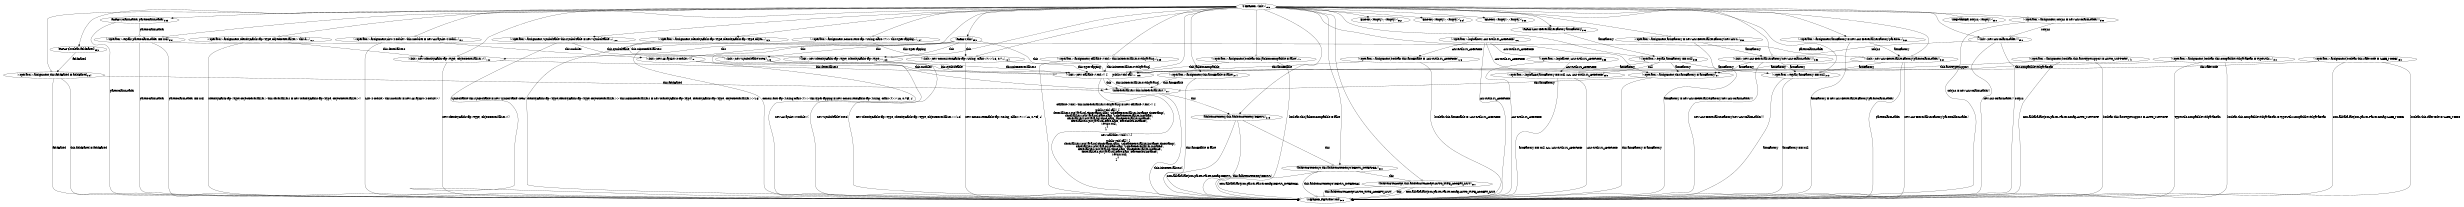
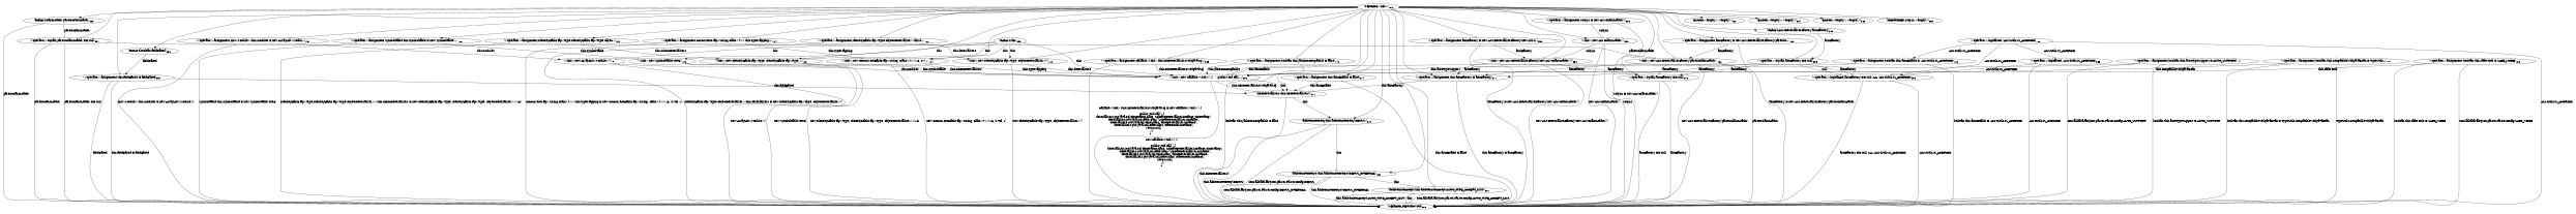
  digraph {
    edge [arrowhead=diamond]
    n1 [label=<(METHOD,&lt;init&gt;)<SUB>153</SUB>>]
    n2 [label=<(PARAM,this)<SUB>353</SUB>>]
    n3 [label=<(PARAM,ASMDeserializerFactory asmFactory)<SUB>353</SUB>>]
    n4 [label=<(PARAM,ClassLoader parentClassLoader)<SUB>353</SUB>>]
    n5 [label=<(PARAM,boolean fieldBased)<SUB>353</SUB>>]
    n6 [label=<(&lt;operator&gt;.assignment,IdentityHashMap&lt;Type,ObjectDeserializer&gt; this.d...)<SUB>122</SUB>>]
    n7 [label=<(&lt;operator&gt;.assignment,IdentityHashMap&lt;Type,IdentityHashMap&lt;Type,Objec...)<SUB>123</SUB>>]
    n8 [label=<(&lt;init&gt;,new IdentityHashMap&lt;Type, IdentityHashMap&lt;Type,...)<SUB>123</SUB>>]
    n9 [label=<(&lt;operator&gt;.assignment,ConcurrentMap&lt;String,Class&lt;?&gt;&gt; this.typeMapping...)<SUB>124</SUB>>]
    n10 [label=<(&lt;init&gt;,new ConcurrentHashMap&lt;String, Class&lt;?&gt;&gt;(16, 0.7...)<SUB>124</SUB>>]
    n11 [label=<(&lt;operator&gt;.assignment,SymbolTable this.symbolTable = new SymbolTable(...)<SUB>128</SUB>>]
    n12 [label=<(&lt;operator&gt;.assignment,boolean this.jacksonCompatible = false)<SUB>148</SUB>>]
    n13 [label=<(&lt;operator&gt;.assignment,List&lt;Module&gt; this.modules = new ArrayList&lt;Modul...)<SUB>151</SUB>>]
    n14 [label=<(&lt;operator&gt;.assignment,Callable&lt;Void&gt; this.initDeserializersWithJavaSq...)<SUB>385</SUB>>]
    n15 [label=<(&lt;init&gt;,new Callable&lt;Void&gt;() {      public Void call(...)<SUB>385</SUB>>]
    n16 [label=<(&lt;operator&gt;.assignment,this.fieldBased = fieldBased)<SUB>354</SUB>>]
    n17 [label=<(&lt;operator&gt;.assignment,this.asmFactory = asmFactory)<SUB>371</SUB>>]
    n18 [label=<(initDeserializers,this.initDeserializers())<SUB>377</SUB>>]
    n19 [label=<(addItemsToDeny,this.addItemsToDeny(DENYS))<SUB>379</SUB>>]
    n20 [label=<(addItemsToDeny0,this.addItemsToDeny0(DENYS_INTERNAL))<SUB>380</SUB>>]
    n21 [label=<(addItemsToAccept,this.addItemsToAccept(AUTO_TYPE_ACCEPT_LIST))<SUB>381</SUB>>]
    n22 [label=<(&lt;operator&gt;.equals,asmFactory == null)<SUB>373</SUB>>]
    n23 [label=<(&lt;operator&gt;.assignment,this.asmEnable = false)<SUB>374</SUB>>]
    n24 [label=<(&lt;operator&gt;.equals,asmFactory == null)<SUB>355</SUB>>]
    n25 [label=<(BLOCK,&lt;empty&gt;,&lt;empty&gt;)<SUB>362</SUB>>]
    n26 [label=<(BLOCK,&lt;empty&gt;,&lt;empty&gt;)<SUB>364</SUB>>]
    n27 [label=<(BLOCK,&lt;empty&gt;,&lt;empty&gt;)<SUB>366</SUB>>]
    n28 [label=<(&lt;operator&gt;.equals,parentClassLoader == null)<SUB>357</SUB>>]
    n29 [label=<(&lt;operator&gt;.assignment,asmFactory = new ASMDeserializerFactory(new ASM...)<SUB>358</SUB>>]
    n30 [label=<(&lt;init&gt;,new ASMDeserializerFactory(new ASMClassLoader()))<SUB>358</SUB>>]
    n31 [label=<(&lt;operator&gt;.assignment,asmFactory = new ASMDeserializerFactory(parentC...)<SUB>360</SUB>>]
    n32 [label=<(&lt;init&gt;,new ASMDeserializerFactory(parentClassLoader))<SUB>360</SUB>>]
    n33 [label=<(&lt;operator&gt;.assignment,$obj22 = new ASMClassLoader())<SUB>358</SUB>>]
    n34 [label=<(&lt;init&gt;,new ASMClassLoader())<SUB>358</SUB>>]
    n35 [label=<(IDENTIFIER,$obj22,&lt;empty&gt;)<SUB>358</SUB>>]
    n36 [label=<(&lt;init&gt;,new IdentityHashMap&lt;Type, ObjectDeserializer&gt;())<SUB>122</SUB>>]
    n37 [label=<(&lt;init&gt;,new SymbolTable(4096))<SUB>128</SUB>>]
    n38 [label=<(&lt;init&gt;,new ArrayList&lt;Module&gt;())<SUB>151</SUB>>]
    n39 [label=<(METHOD_RETURN,void)<SUB>383</SUB>>]
    n40 [label=<(&lt;operator&gt;.logicalAnd,asmFactory == null &amp;&amp; !ASMUtils.IS_ANDROID)<SUB>355</SUB>>]
    n41 [label=<(&lt;operator&gt;.assignment,boolean this.asmEnable = !ASMUtils.IS_ANDROID)<SUB>126</SUB>>]
    n42 [label=<(&lt;operator&gt;.assignment,boolean this.autoTypeSupport = AUTO_SUPPORT)<SUB>141</SUB>>]
    n43 [label=<(&lt;operator&gt;.assignment,boolean this.compatibleWithJavaBean = TypeUtils...)<SUB>150</SUB>>]
    n44 [label=<(&lt;operator&gt;.assignment,boolean this.safeMode = SAFE_MODE)<SUB>153</SUB>>]
    n45 [label=<(&lt;operator&gt;.logicalNot,!ASMUtils.IS_ANDROID)<SUB>126</SUB>>]
    n46 [label=<(&lt;operator&gt;.logicalNot,!ASMUtils.IS_ANDROID)<SUB>355</SUB>>]
-   n1 -> n2
    n1 -> n3
    n1 -> n4
    n1 -> n5
    n1 -> n6 [arrowhead=odot]
    n1 -> n7
    n1 -> n8
    n1 -> n9 [arrowhead=odot]
    n1 -> n10 [arrowhead=odot]
    n1 -> n11
    n1 -> n12 [arrowhead=odot]
    n1 -> n13 [arrowhead=odot]
    n1 -> n14 [arrowhead=odot]
    n1 -> n15 [arrowhead=odot]
    n1 -> n16 [arrowhead=odot]
    n1 -> n17
    n1 -> n18
    n1 -> n19
    n1 -> n20
    n1 -> n21 [arrowhead=odot]
    n1 -> n22 [arrowhead=odot]
    n1 -> n23
    n1 -> n24 [arrowhead=odot]
    n1 -> n25
    n1 -> n26
    n1 -> n27
    n1 -> n28 [arrowhead=odot]
    n1 -> n29 [arrowhead=odot]
    n1 -> n30 [arrowhead=odot]
    n1 -> n31
    n1 -> n32 [arrowhead=odot]
    n1 -> n33 [arrowhead=odot]
    n1 -> n34
    n1 -> n35 [arrowhead=odot]
    n1 -> n36 [arrowhead=odot]
    n2 -> n8 [arrowhead=odot label=this]
    n2 -> n10 [label=this]
    n2 -> n15 [arrowhead=odot label=this]
    n2 -> n36 [label=this]
    n2 -> n37 [label=this]
    n2 -> n38 [arrowhead=odot label=this]
    n3 -> n24 [label=asmFactory]
    n4 -> n28 [arrowhead=odot label=parentClassLoader]
    n4 -> n39 [arrowhead=odot label=parentClassLoader]
    n5 -> n16 [label=fieldBased]
    n6 -> n36 [label="this.deserializers"]
    n6 -> n39 [label="IdentityHashMap&lt;Type,ObjectDeserializer&gt; this.deserializers = new IdentityHashMap&lt;Type, ObjectDeserializer&gt;()"]
    n7 -> n8 [label="this.mixInDeserializers"]
    n7 -> n39 [label="IdentityHashMap&lt;Type,IdentityHashMap&lt;Type,ObjectDeserializer&gt;&gt; this.mixInDeserializers = new IdentityHashMap&lt;Type, IdentityHashMap&lt;Type, ObjectDeserializer&gt;&gt;(16)"]
    n8 -> n15 [label="this.mixInDeserializers"]
    n8 -> n39 [arrowhead=odot label="new IdentityHashMap&lt;Type, IdentityHashMap&lt;Type, ObjectDeserializer&gt;&gt;(16)"]
    n9 -> n10 [arrowhead=odot label="this.typeMapping"]
    n9 -> n39 [label="ConcurrentMap&lt;String,Class&lt;?&gt;&gt; this.typeMapping = new ConcurrentHashMap&lt;String, Class&lt;?&gt;&gt;(16, 0.75f, 1)"]
    n10 -> n15 [label="this.typeMapping"]
    n10 -> n39 [arrowhead=odot label="new ConcurrentHashMap&lt;String, Class&lt;?&gt;&gt;(16, 0.75f, 1)"]
    n11 -> n37 [arrowhead=odot label="this.symbolTable"]
    n11 -> n39 [arrowhead=odot label="SymbolTable this.symbolTable = new SymbolTable(4096)"]
    n12 -> n15 [label="this.jacksonCompatible"]
    n12 -> n39 [arrowhead=odot label="boolean this.jacksonCompatible = false"]
    n13 -> n38 [label="this.modules"]
    n13 -> n39 [label="List&lt;Module&gt; this.modules = new ArrayList&lt;Module&gt;()"]
    n14 -> n15 [label="this.initDeserializersWithJavaSql"]
    n14 -> n39 [label="Callable&lt;Void&gt; this.initDeserializersWithJavaSql = new Callable&lt;Void&gt;() {\n\n    public Void call() {\n        deserializers.put(java.sql.Timestamp.class, SqlDateDeserializer.instance_timestamp);\n        deserializers.put(java.sql.Date.class, SqlDateDeserializer.instance);\n        deserializers.put(java.sql.Time.class, TimeDeserializer.instance);\n        deserializers.put(java.util.Date.class, DateCodec.instance);\n        return null;\n    }\n}"]
    n15 -> n18 [arrowhead=odot label="this.initDeserializersWithJavaSql"]
    n15 -> n18 [label=this]
    n15 -> n39 [arrowhead=odot label="new Callable&lt;Void&gt;() {\n\n    public Void call() {\n        deserializers.put(java.sql.Timestamp.class, SqlDateDeserializer.instance_timestamp);\n        deserializers.put(java.sql.Date.class, SqlDateDeserializer.instance);\n        deserializers.put(java.sql.Time.class, TimeDeserializer.instance);\n        deserializers.put(java.util.Date.class, DateCodec.instance);\n        return null;\n    }\n}"]
    n16 -> n18 [label="this.fieldBased"]
    n16 -> n39 [arrowhead=odot label=fieldBased]
    n16 -> n39 [arrowhead=odot label="this.fieldBased = fieldBased"]
    n17 -> n18 [arrowhead=odot label="this.asmFactory"]
    n17 -> n39 [label="this.asmFactory = asmFactory"]
    n18 -> n19 [label=this]
    n18 -> n39 [arrowhead=odot label="this.initDeserializers()"]
    n19 -> n20 [arrowhead=odot label=this]
    n19 -> n39 [label="com.alibaba.fastjson.parser.ParserConfig.DENYS"]
    n19 -> n39 [arrowhead=odot label="this.addItemsToDeny(DENYS)"]
    n20 -> n21 [arrowhead=odot label=this]
    n20 -> n39 [arrowhead=odot label="com.alibaba.fastjson.parser.ParserConfig.DENYS_INTERNAL"]
    n20 -> n39 [arrowhead=odot label="this.addItemsToDeny0(DENYS_INTERNAL)"]
    n21 -> n39 [arrowhead=odot label=this]
    n21 -> n39 [arrowhead=odot label="com.alibaba.fastjson.parser.ParserConfig.AUTO_TYPE_ACCEPT_LIST"]
    n21 -> n39 [arrowhead=odot label="this.addItemsToAccept(AUTO_TYPE_ACCEPT_LIST)"]
    n22 -> n39 [label=asmFactory]
    n22 -> n39 [label="asmFactory == null"]
    n23 -> n18 [label="this.asmEnable"]
    n23 -> n39 [label="this.asmEnable = false"]
    n24 -> n17 [label=asmFactory]
    n24 -> n22 [label=asmFactory]
    n24 -> n40 [arrowhead=odot label=asmFactory]
    n24 -> n40 [arrowhead=odot label=null]
    n28 -> n32 [arrowhead=odot label=parentClassLoader]
    n28 -> n39 [label=parentClassLoader]
    n28 -> n39 [arrowhead=odot label="parentClassLoader == null"]
    n29 -> n30 [label=asmFactory]
    n29 -> n39 [label="asmFactory = new ASMDeserializerFactory(new ASMClassLoader())"]
    n30 -> n17 [label=asmFactory]
    n30 -> n22 [label=asmFactory]
    n30 -> n39 [label="new ASMDeserializerFactory(new ASMClassLoader())"]
    n31 -> n32 [label=asmFactory]
    n31 -> n39 [arrowhead=odot label="asmFactory = new ASMDeserializerFactory(parentClassLoader)"]
    n32 -> n17 [label=asmFactory]
    n32 -> n22 [arrowhead=odot label=asmFactory]
    n32 -> n39 [arrowhead=odot label=parentClassLoader]
    n32 -> n39 [label="new ASMDeserializerFactory(parentClassLoader)"]
    n33 -> n34 [arrowhead=odot label="$obj22"]
    n33 -> n39 [label="$obj22 = new ASMClassLoader()"]
    n34 -> n30 [arrowhead=odot label="$obj22"]
    n34 -> n39 [arrowhead=odot label="$obj22"]
    n34 -> n39 [arrowhead=odot label="new ASMClassLoader()"]
    n36 -> n15 [arrowhead=odot label="this.deserializers"]
    n36 -> n39 [label="new IdentityHashMap&lt;Type, ObjectDeserializer&gt;()"]
    n37 -> n15 [label="this.symbolTable"]
    n37 -> n39 [label="new SymbolTable(4096)"]
    n38 -> n15 [arrowhead=odot label="this.modules"]
    n38 -> n39 [arrowhead=odot label="new ArrayList&lt;Module&gt;()"]
    n40 -> n39 [arrowhead=odot label="!ASMUtils.IS_ANDROID"]
    n40 -> n39 [arrowhead=odot label="asmFactory == null &amp;&amp; !ASMUtils.IS_ANDROID"]
    n41 -> n15 [arrowhead=odot label="this.asmEnable"]
    n41 -> n39 [arrowhead=odot label="boolean this.asmEnable = !ASMUtils.IS_ANDROID"]
    n42 -> n15 [label="this.autoTypeSupport"]
    n42 -> n39 [label="com.alibaba.fastjson.parser.ParserConfig.AUTO_SUPPORT"]
    n42 -> n39 [label="boolean this.autoTypeSupport = AUTO_SUPPORT"]
    n43 -> n15 [arrowhead=odot label="this.compatibleWithJavaBean"]
    n43 -> n39 [label="TypeUtils.compatibleWithJavaBean"]
    n43 -> n39 [arrowhead=odot label="boolean this.compatibleWithJavaBean = TypeUtils.compatibleWithJavaBean"]
    n44 -> n15 [arrowhead=odot label="this.safeMode"]
    n44 -> n39 [label="com.alibaba.fastjson.parser.ParserConfig.SAFE_MODE"]
    n44 -> n39 [label="boolean this.safeMode = SAFE_MODE"]
    n45 -> n39 [label="ASMUtils.IS_ANDROID"]
    n45 -> n40 [arrowhead=odot label="ASMUtils.IS_ANDROID"]
    n45 -> n41 [label="ASMUtils.IS_ANDROID"]
    n45 -> n46 [arrowhead=odot label="ASMUtils.IS_ANDROID"]
    n46 -> n39 [label="ASMUtils.IS_ANDROID"]
    n46 -> n40 [label="ASMUtils.IS_ANDROID"]
  }
